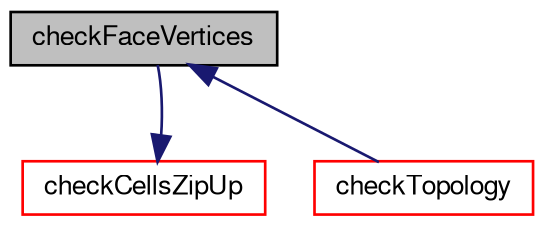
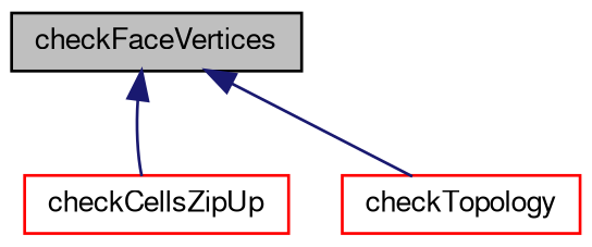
  digraph {
    rankdir=TB
    node [color=red fontname=FreeSans fontsize=10 shape=record]
    edge [color=midnightblue dir=back fontname=FreeSans fontsize=10 labelfontname=FreeSans labelfontsize=10 style=solid]
    n1 [color=black fillcolor=grey75 fontcolor=black height=0.2 label=checkFaceVertices style=filled width=0.4]
    n2 [height=0.2 label=checkCellsZipUp width=0.4]
    n3 [height=0.2 label=checkTopology width=0.4]
-   n2 -> n1
+   n1 -> n2
    n1 -> n3
  }
